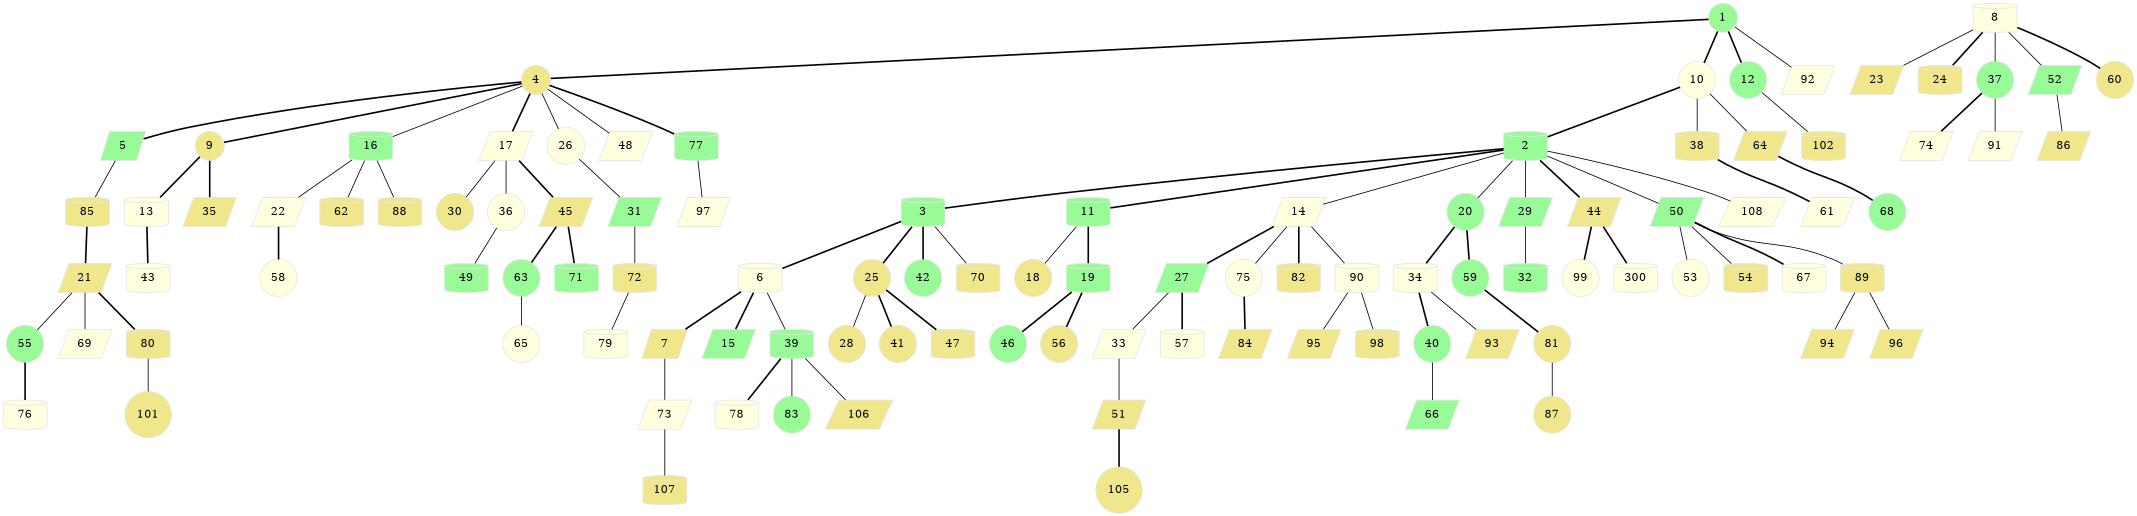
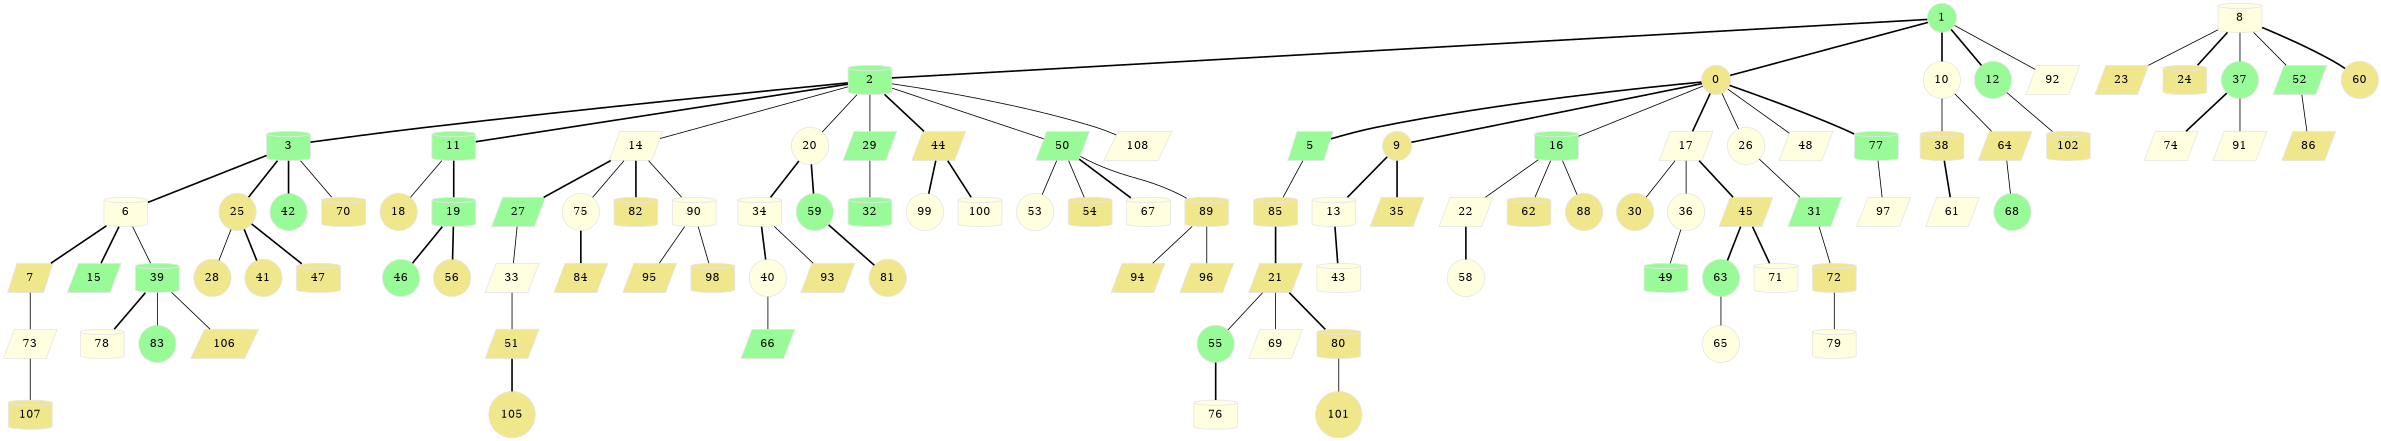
  graph {
    node [color=gray90 fillcolor=khaki shape=cylinder style=filled]
    edge [style=solid]
    1 [fillcolor=palegreen shape=circle]
    2 [fillcolor=palegreen]
-   4 [shape=circle]
+   4 [shape=circle label=0]
    10 [fillcolor=lightyellow shape=circle]
    12 [fillcolor=palegreen shape=circle]
    92 [fillcolor=lightyellow shape=parallelogram]
    3 [fillcolor=palegreen]
    11 [fillcolor=palegreen]
    14 [fillcolor=lightyellow shape=parallelogram]
-   20 [fillcolor=palegreen shape=circle]
+   20 [fillcolor=lightyellow shape=circle]
    29 [fillcolor=palegreen shape=parallelogram]
    44 [shape=parallelogram]
    50 [fillcolor=palegreen shape=parallelogram]
    108 [fillcolor=lightyellow shape=parallelogram]
    5 [fillcolor=palegreen shape=parallelogram]
    9 [shape=circle]
    16 [fillcolor=palegreen]
    17 [fillcolor=lightyellow shape=parallelogram]
    26 [fillcolor=lightyellow shape=circle]
    48 [fillcolor=lightyellow shape=parallelogram]
    77 [fillcolor=palegreen]
    38
    64 [shape=parallelogram]
    102
    6 [fillcolor=lightyellow]
    25 [shape=circle]
    42 [fillcolor=palegreen shape=circle]
    70
    18 [shape=circle]
    19 [fillcolor=palegreen]
    27 [fillcolor=palegreen shape=parallelogram]
    75 [fillcolor=lightyellow shape=circle]
    82
    90 [fillcolor=lightyellow]
    34 [fillcolor=lightyellow]
    59 [fillcolor=palegreen shape=circle]
    32 [fillcolor=palegreen]
    99 [fillcolor=lightyellow shape=circle]
-   100 [fillcolor=lightyellow label=300]
+   100 [fillcolor=lightyellow]
    53 [fillcolor=lightyellow shape=circle]
    54
    67 [fillcolor=lightyellow]
    89
    7 [shape=parallelogram]
    15 [fillcolor=palegreen shape=parallelogram]
    39 [fillcolor=palegreen]
    28 [shape=circle]
    41 [shape=circle]
    47
    85
    13 [fillcolor=lightyellow]
    35 [shape=parallelogram]
    22 [fillcolor=lightyellow shape=parallelogram]
    62
-   88
+   88 [shape=circle]
    30 [shape=circle]
    36 [fillcolor=lightyellow shape=circle]
    45 [shape=parallelogram]
    31 [fillcolor=palegreen shape=parallelogram]
    97 [fillcolor=lightyellow shape=parallelogram]
    8 [fillcolor=lightyellow]
    23 [shape=parallelogram]
    24
    37 [fillcolor=palegreen shape=circle]
    52 [fillcolor=palegreen shape=parallelogram]
    60 [shape=circle]
    21 [shape=parallelogram]
    55 [fillcolor=palegreen shape=circle]
    69 [fillcolor=lightyellow shape=parallelogram]
    80
    73 [fillcolor=lightyellow shape=parallelogram]
    78 [fillcolor=lightyellow]
    83 [fillcolor=palegreen shape=circle]
    106 [shape=parallelogram]
    107
    74 [fillcolor=lightyellow shape=parallelogram]
    91 [fillcolor=lightyellow shape=parallelogram]
    86 [shape=parallelogram]
    43 [fillcolor=lightyellow]
    61 [fillcolor=lightyellow shape=parallelogram]
    68 [fillcolor=palegreen shape=circle]
    46 [fillcolor=palegreen shape=circle]
    56 [shape=circle]
    33 [fillcolor=lightyellow shape=parallelogram]
-   57 [fillcolor=lightyellow]
    84 [shape=parallelogram]
    95 [shape=parallelogram]
    98
    58 [fillcolor=lightyellow shape=circle]
    49 [fillcolor=palegreen]
    63 [fillcolor=palegreen shape=circle]
-   71 [fillcolor=palegreen]
-   40 [fillcolor=palegreen shape=circle]
+   71 [fillcolor=lightyellow]
+   40 [fillcolor=lightyellow shape=circle]
    93 [shape=parallelogram]
    81 [shape=circle]
    76 [fillcolor=lightyellow]
    101 [shape=circle]
    72
    51 [shape=parallelogram]
    79 [fillcolor=lightyellow]
    105 [shape=circle]
    66 [fillcolor=palegreen shape=parallelogram]
    65 [fillcolor=lightyellow shape=circle]
    94 [shape=parallelogram]
    96 [shape=parallelogram]
-   87 [shape=circle]
-   10 -- 2 [style=bold]
+   1 -- 2 [style=bold]
    1 -- 4 [style=bold]
    1 -- 10 [style=bold]
    1 -- 12 [style=bold]
    1 -- 92
    2 -- 3 [style=bold]
    2 -- 11 [style=bold]
    2 -- 14
    2 -- 20
    2 -- 29
    2 -- 44 [style=bold]
    2 -- 50
    2 -- 108
    4 -- 5 [style=bold]
    4 -- 9 [style=bold]
    4 -- 16
    4 -- 17 [style=bold]
    4 -- 26
    4 -- 48
    4 -- 77 [style=bold]
    10 -- 38
    10 -- 64
    12 -- 102
    3 -- 6 [style=bold]
    3 -- 25 [style=bold]
    3 -- 42 [style=bold]
    3 -- 70
    11 -- 18
    11 -- 19 [style=bold]
    14 -- 27 [style=bold]
    14 -- 75
    14 -- 82 [style=bold]
    14 -- 90
    20 -- 34 [style=bold]
    20 -- 59 [style=bold]
    29 -- 32
    44 -- 99 [style=bold]
    44 -- 100 [style=bold]
    50 -- 53
    50 -- 54
    50 -- 67 [style=bold]
    50 -- 89
    5 -- 85
    9 -- 13 [style=bold]
    9 -- 35 [style=bold]
    16 -- 22
    16 -- 62
    16 -- 88
    17 -- 30
    17 -- 36
    17 -- 45 [style=bold]
    26 -- 31
    77 -- 97
    38 -- 61 [style=bold]
-   64 -- 68 [style=bold]
+   64 -- 68
    6 -- 7 [style=bold]
    6 -- 15 [style=bold]
    6 -- 39
    25 -- 28
    25 -- 41 [style=bold]
    25 -- 47 [style=bold]
    19 -- 46 [style=bold]
    19 -- 56 [style=bold]
    27 -- 33
-   27 -- 57 [style=bold]
    75 -- 84 [style=bold]
    90 -- 95
    90 -- 98
    34 -- 40 [style=bold]
    34 -- 93
    59 -- 81 [style=bold]
    89 -- 94
    89 -- 96
    7 -- 73
    39 -- 78 [style=bold]
    39 -- 83
    39 -- 106
    85 -- 21 [style=bold]
    13 -- 43 [style=bold]
    22 -- 58 [style=bold]
    36 -- 49
    45 -- 63 [style=bold]
    45 -- 71 [style=bold]
    31 -- 72
    8 -- 23
    8 -- 24 [style=bold]
    8 -- 37
    8 -- 52
    8 -- 60 [style=bold]
    37 -- 74 [style=bold]
    37 -- 91
    52 -- 86
    21 -- 55
    21 -- 69
    21 -- 80 [style=bold]
    55 -- 76 [style=bold]
    80 -- 101
    73 -- 107
    33 -- 51
    63 -- 65
    40 -- 66
-   81 -- 87
    72 -- 79
    51 -- 105 [style=bold]
  }
